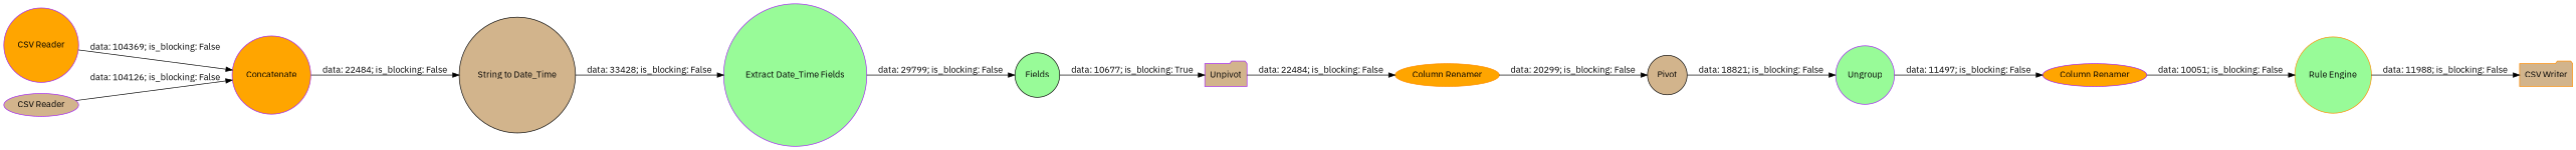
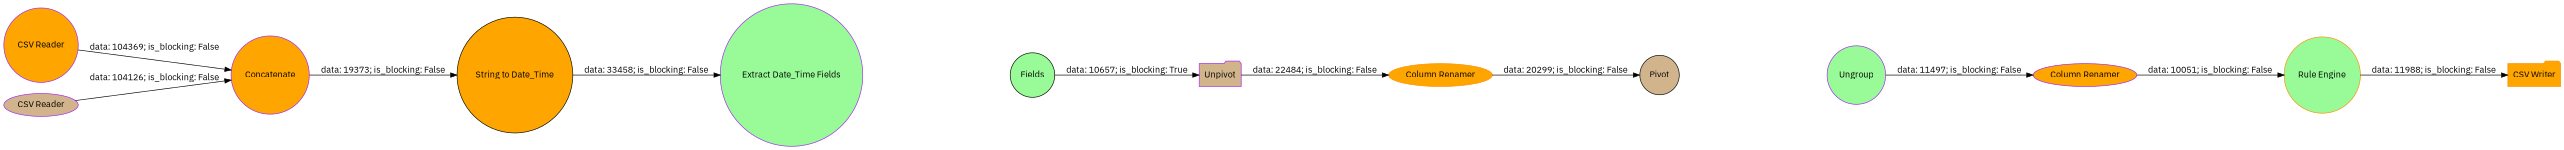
  digraph {
    fontname="IBM Plex Sans"
    rankdir=LR
    node [color=purple fillcolor=tan fontname="IBM Plex Sans" shape=circle style=filled]
    edge [fontname="IBM Plex Sans"]
    n1 [fillcolor=palegreen label="Extract Date_Time Fields"]
    n2 [color=black fillcolor=palegreen label=Fields]
    n3 [label=Unpivot shape=folder]
    n4 [color=darkorange fillcolor=orange label="Column Renamer" shape=ellipse]
    n5 [color=black label=Pivot]
-   n6 [color=darkorange label="CSV Writer" shape=folder]
+   n6 [color=darkorange fillcolor=orange label="CSV Writer" shape=folder]
    n7 [fillcolor=orange label=Concatenate]
-   n8 [color=black label="String to Date_Time"]
+   n8 [color=black fillcolor=orange label="String to Date_Time"]
    n9 [fillcolor=orange label="CSV Reader"]
    n10 [fillcolor=palegreen label=Ungroup]
    n11 [fillcolor=orange label="Column Renamer" shape=ellipse]
    n12 [label="CSV Reader" shape=ellipse]
    n13 [color=darkorange fillcolor=palegreen label="Rule Engine"]
-   n1 -> n2 [label="data: 29799; is_blocking: False"]
-   n2 -> n3 [label="data: 10677; is_blocking: True"]
+   n2 -> n3 [label="data: 10657; is_blocking: True"]
    n3 -> n4 [label="data: 22484; is_blocking: False"]
    n4 -> n5 [label="data: 20299; is_blocking: False"]
-   n5 -> n10 [label="data: 18821; is_blocking: False"]
-   n7 -> n8 [label="data: 22484; is_blocking: False"]
-   n8 -> n1 [label="data: 33428; is_blocking: False"]
+   n7 -> n8 [label="data: 19373; is_blocking: False"]
+   n8 -> n1 [label="data: 33458; is_blocking: False"]
    n9 -> n7 [label="data: 104369; is_blocking: False"]
    n10 -> n11 [label="data: 11497; is_blocking: False"]
    n11 -> n13 [label="data: 10051; is_blocking: False"]
    n12 -> n7 [label="data: 104126; is_blocking: False"]
    n13 -> n6 [label="data: 11988; is_blocking: False"]
  }
